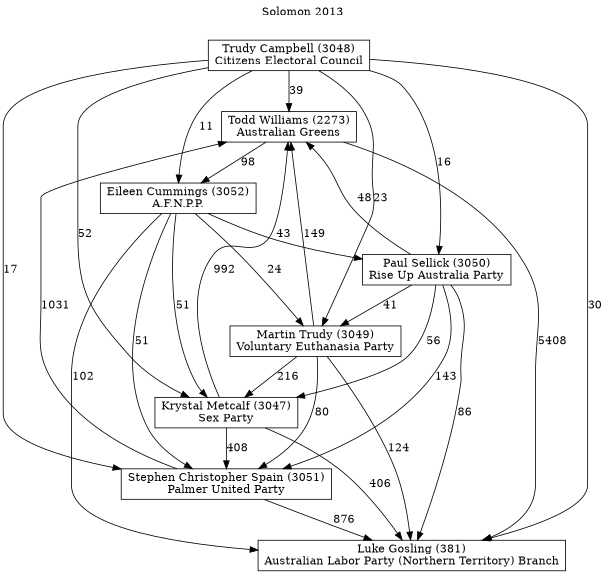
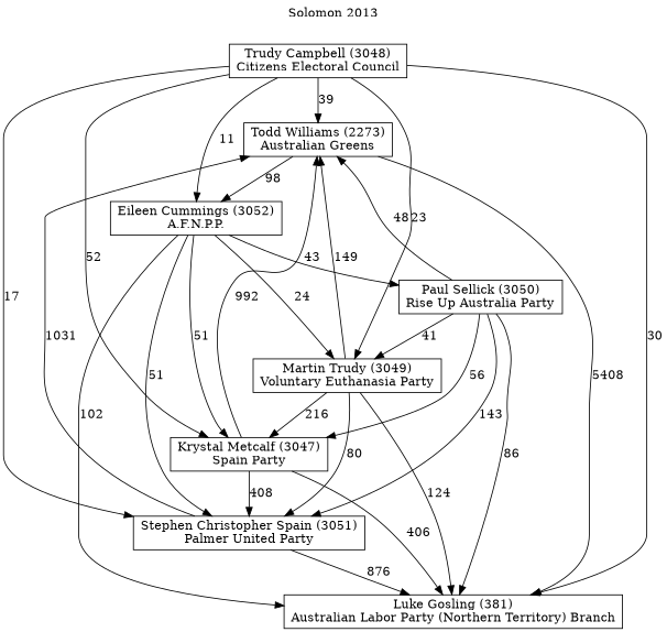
  digraph {
    label="Solomon 2013"
    labelloc=t
    mclimit=10
    node [shape=box]
    n1 [label="Luke Gosling (381)\nAustralian Labor Party (Northern Territory) Branch"]
    n2 [label="Todd Williams (2273)\nAustralian Greens"]
    n3 [label="Eileen Cummings (3052)\nA.F.N.P.P."]
    n4 [label="Stephen Christopher Spain (3051)\nPalmer United Party"]
-   n5 [label="Krystal Metcalf (3047)\nSex Party"]
+   n5 [label="Krystal Metcalf (3047)\nSpain Party"]
    n6 [label="Martin Trudy (3049)\nVoluntary Euthanasia Party"]
    n7 [label="Paul Sellick (3050)\nRise Up Australia Party"]
    n8 [label="Trudy Campbell (3048)\nCitizens Electoral Council"]
    n2 -> n1 [label=5408]
    n2 -> n3 [label=98]
    n3 -> n1 [label=102]
    n3 -> n4 [label=51]
    n3 -> n5 [label=51]
    n3 -> n6 [label=24]
    n3 -> n7 [label=43]
    n4 -> n1 [label=876]
    n4 -> n2 [label=1031]
    n5 -> n1 [label=406]
    n5 -> n2 [label=992]
    n5 -> n4 [label=408]
    n6 -> n1 [label=124]
    n6 -> n2 [label=149]
    n6 -> n4 [label=80]
    n6 -> n5 [label=216]
    n7 -> n1 [label=86]
    n7 -> n2 [label=48]
    n7 -> n4 [label=143]
    n7 -> n5 [label=56]
    n7 -> n6 [label=41]
    n8 -> n1 [label=30]
    n8 -> n2 [label=39]
    n8 -> n3 [label=11]
    n8 -> n4 [label=17]
    n8 -> n5 [label=52]
    n8 -> n6 [label=23]
-   n8 -> n7 [label=16]
  }
